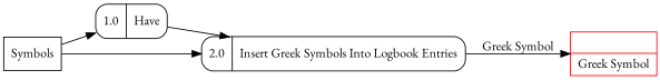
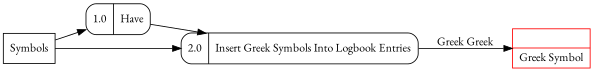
  digraph {
    fontname="EB Garamond"
    rankdir=LR
    node [fontname="EB Garamond" shape=Mrecord]
    edge [arrowhead=normal fontname="EB Garamond"]
    n1 [color=red label="<f0>  |<f1> Greek Symbol " shape=record]
    n2 [label=Symbols shape=box]
    n3 [label="{<f0> 1.0|<f1> Have }"]
    n4 [label="{<f0> 2.0|<f1> Insert Greek Symbols Into Logbook Entries }"]
    n2 -> n3
    n2 -> n4
    n3 -> n4
-   n4 -> n1 [label="Greek Symbol"]
+   n4 -> n1 [label="Greek Greek"]
  }
